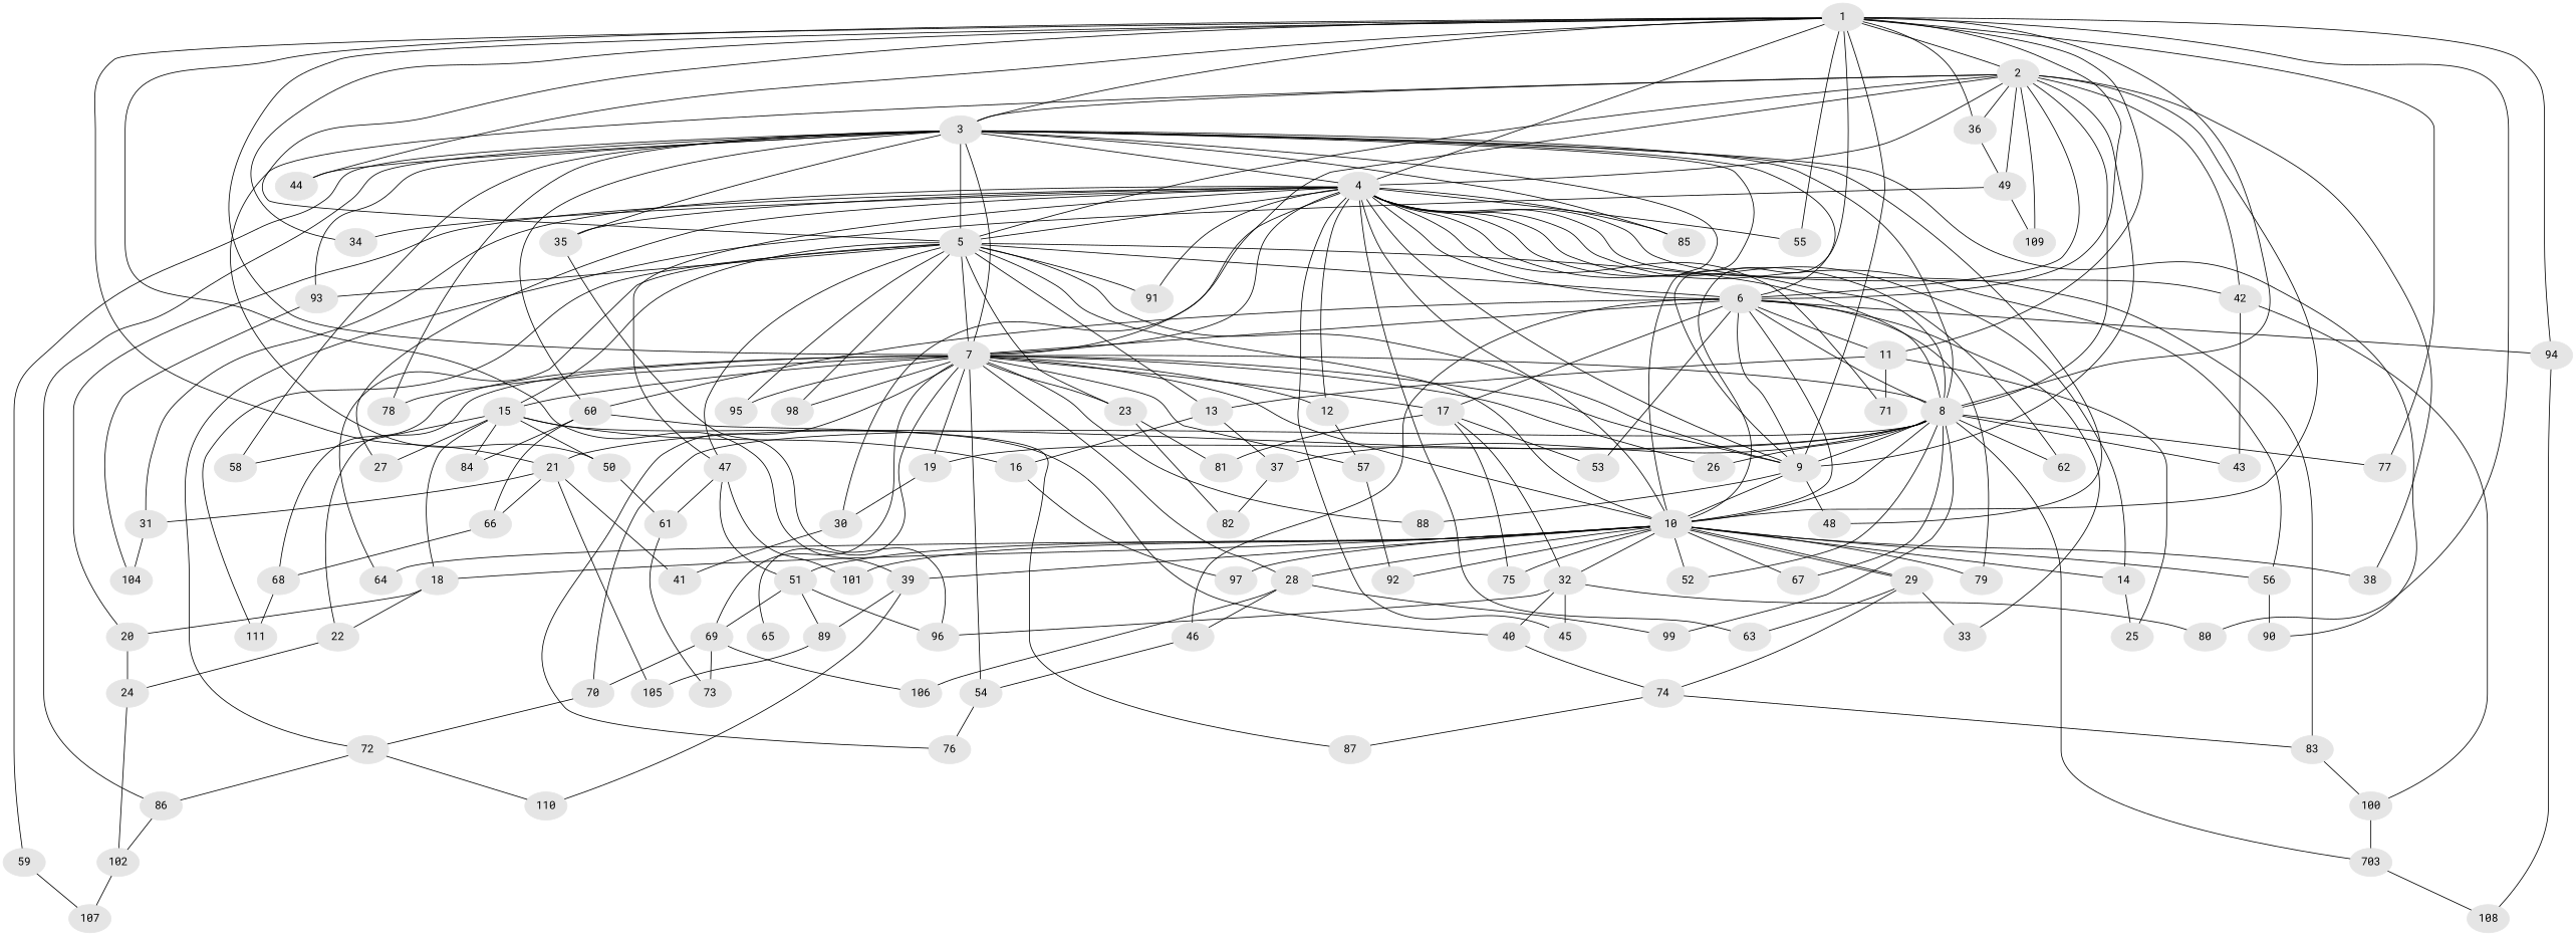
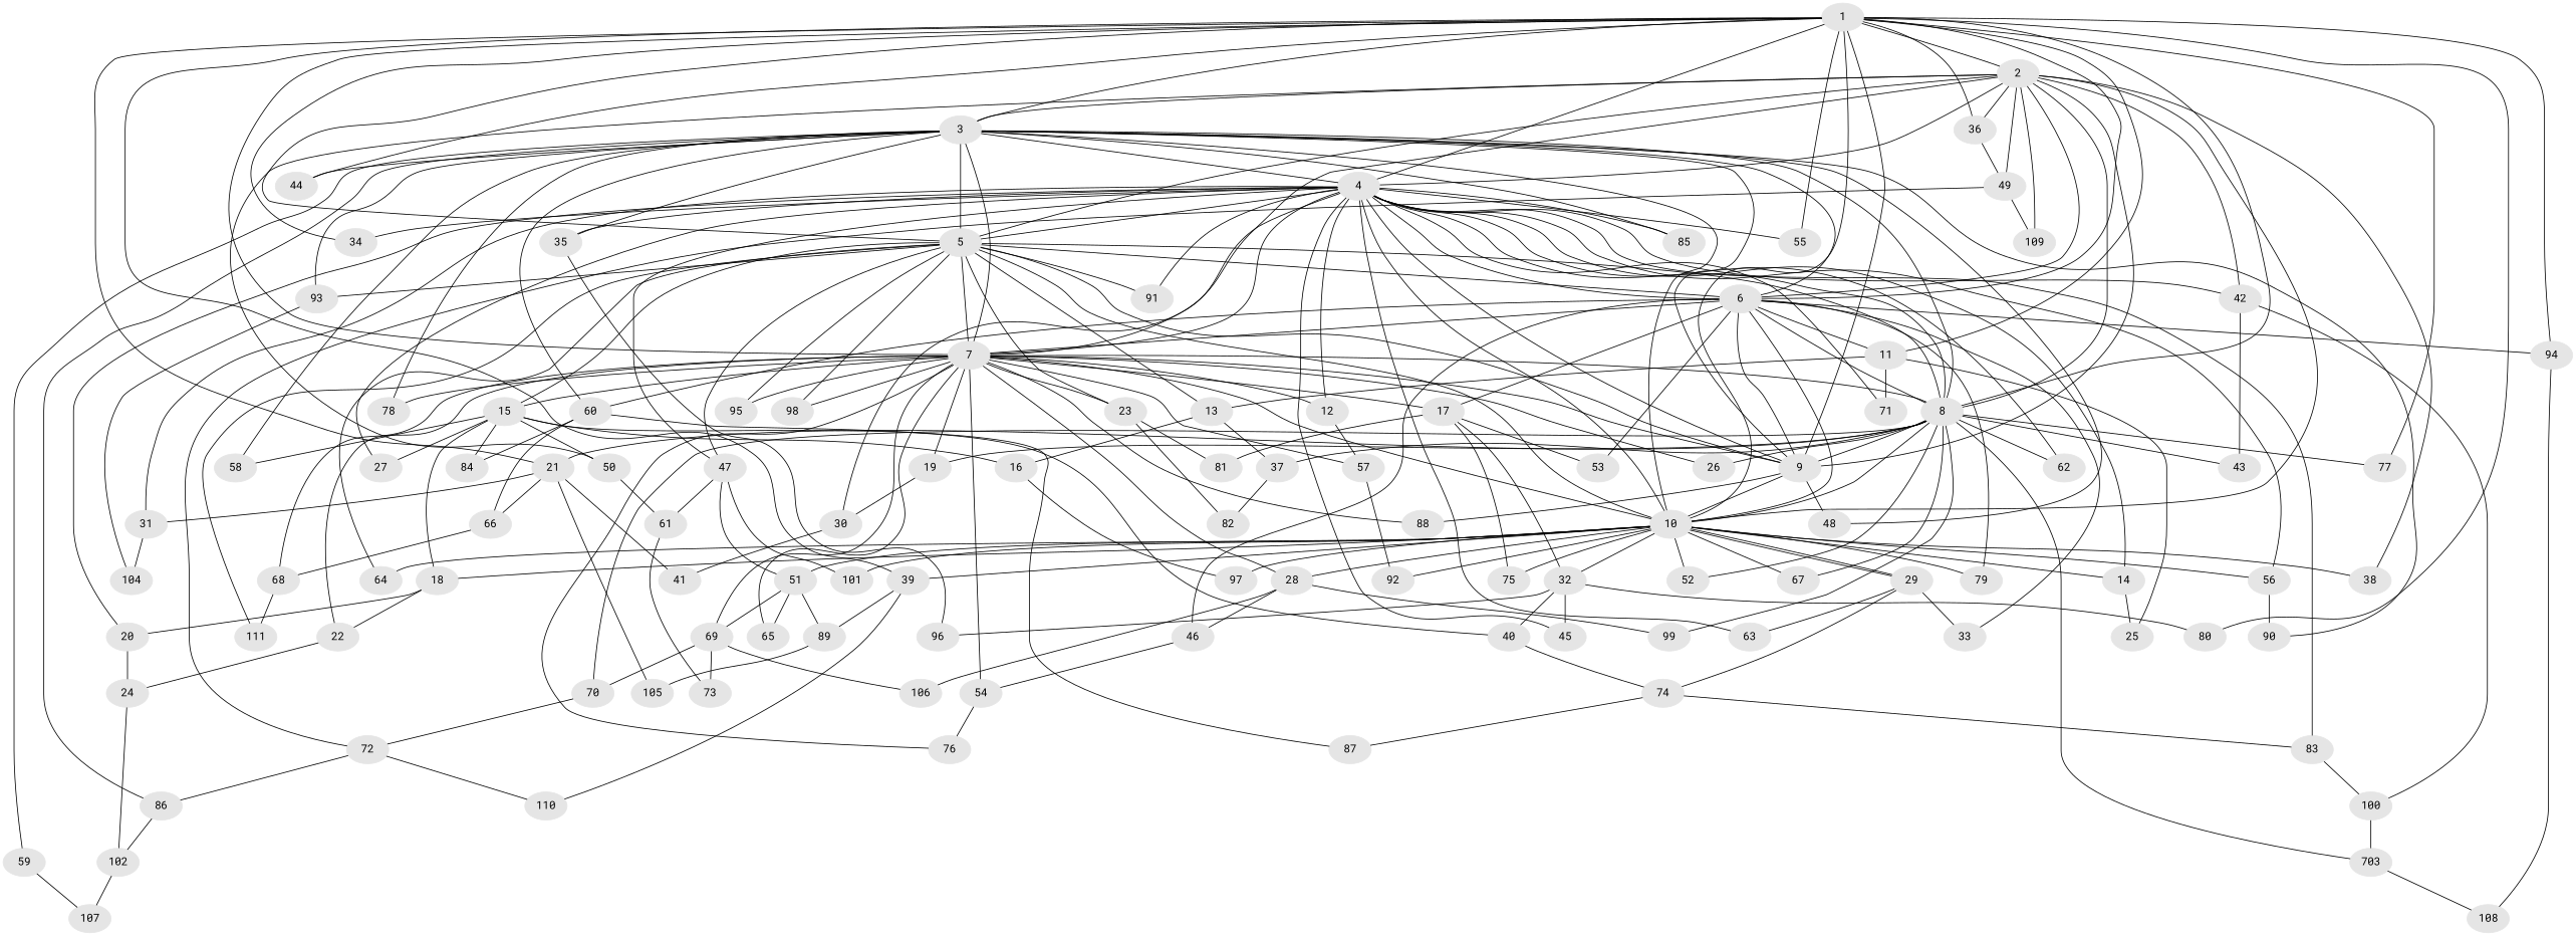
  graph {
    fontname="Roboto Mono"
    node [color=gray90 fontname="Roboto Mono" style=filled]
    edge [fontname="Roboto Mono"]
    1
    2
    3
    4
    5
    6
    7
    8
    9
    10
    11
    21
    34
    36
    39
    44
    55
    77
    80
    94
    38
    42
    49
    50
    109
    59
    35
    48
    58
    60
    78
    85
    86
    90
    93
    12
    14
    20
    27
    30
    31
    45
    47
    56
    62
    63
    71
    83
    91
    13
    15
    23
    64
    95
    98
    111
    17
    33
    46
    53
    79
    19
    22
    26
    28
    54
    57
    65
    68
    69
    76
    88
    37
    43
    52
    67
    70
    99
    n79 [label=703]
    18
    29
    32
    51
    75
    92
    97
    101
    25
    41
    66
    105
    89
    110
    108
    100
    72
    61
    107
    96
    84
    87
    102
    104
    24
    16
    40
    81
    82
    106
    73
    74
    1 -- 2
    1 -- 3
    1 -- 4
    1 -- 5
    1 -- 6
    1 -- 7
    1 -- 8
    1 -- 9
    1 -- 10
    1 -- 11
    1 -- 21
    1 -- 34
    1 -- 36
    1 -- 39
    1 -- 44
    1 -- 55
    1 -- 77
    1 -- 80
    1 -- 94
    2 -- 3
    2 -- 4
    2 -- 5
    2 -- 6
    2 -- 7
    2 -- 8
    2 -- 9
    2 -- 10
    2 -- 36
    2 -- 38
    2 -- 42
    2 -- 49
    2 -- 50
    2 -- 109
    3 -- 4
    3 -- 5
    3 -- 6
    3 -- 7
    3 -- 8
    3 -- 9
    3 -- 10
    3 -- 44
    3 -- 59
    3 -- 35
    3 -- 48
    3 -- 58
    3 -- 60
    3 -- 78
    3 -- 85
    3 -- 86
    3 -- 90
    3 -- 93
    4 -- 5
    4 -- 6
    4 -- 7
    4 -- 8
    4 -- 9
    4 -- 10
    4 -- 34
    4 -- 55
    4 -- 42
    4 -- 35
    4 -- 85
    4 -- 12
    4 -- 14
    4 -- 20
    4 -- 27
    4 -- 30
    4 -- 31
    4 -- 45
    4 -- 47
    4 -- 56
    4 -- 62
    4 -- 63
    4 -- 71
    4 -- 83
    4 -- 91
    5 -- 6
    5 -- 7
    5 -- 8
    5 -- 9
    5 -- 10
    5 -- 93
    5 -- 47
    5 -- 91
    5 -- 13
    5 -- 15
    5 -- 23
    5 -- 64
    5 -- 95
    5 -- 98
    5 -- 111
    6 -- 7
    6 -- 8
    6 -- 9
    6 -- 10
    6 -- 11
    6 -- 94
    6 -- 60
    6 -- 17
    6 -- 33
    6 -- 46
    6 -- 53
    6 -- 79
    7 -- 8
    7 -- 9
    7 -- 10
    7 -- 78
    7 -- 12
    7 -- 15
    7 -- 23
    7 -- 95
    7 -- 98
    7 -- 17
    7 -- 19
    7 -- 22
    7 -- 26
    7 -- 28
    7 -- 54
    7 -- 57
    7 -- 65
    7 -- 68
    7 -- 69
    7 -- 76
    7 -- 88
    8 -- 9
    8 -- 10
    8 -- 21
    8 -- 77
    8 -- 62
    8 -- 19
    8 -- 26
    8 -- 37
    8 -- 43
    8 -- 52
    8 -- 67
    8 -- 70
    8 -- 99
    8 -- n79
    9 -- 10
    9 -- 48
    9 -- 88
    10 -- 39
    10 -- 38
    10 -- 14
    10 -- 56
    10 -- 64
    10 -- 79
    10 -- 28
    10 -- 52
    10 -- 67
    10 -- 18
    10 -- 29
    10 -- 29
    10 -- 32
    10 -- 51
    10 -- 75
    10 -- 92
    10 -- 97
    10 -- 101
    11 -- 71
    11 -- 13
    11 -- 25
    21 -- 31
    21 -- 41
    21 -- 66
    21 -- 105
    36 -- 49
    39 -- 89
    39 -- 110
    94 -- 108
    42 -- 43
    42 -- 100
    49 -- 109
    49 -- 72
    50 -- 61
    59 -- 107
    35 -- 96
    60 -- 66
    60 -- 84
    60 -- 87
    86 -- 102
    93 -- 104
    12 -- 57
    14 -- 25
    20 -- 24
    30 -- 41
    31 -- 104
    47 -- 51
    47 -- 101
    47 -- 61
    56 -- 90
    83 -- 100
    13 -- 37
    13 -- 16
    15 -- 50
    15 -- 58
    15 -- 27
    15 -- 18
    15 -- 84
    15 -- 16
    15 -- 40
    23 -- 81
    23 -- 82
    17 -- 53
    17 -- 32
    17 -- 75
    17 -- 81
    46 -- 54
    19 -- 30
    22 -- 24
    28 -- 46
    28 -- 99
    28 -- 106
    54 -- 76
    57 -- 92
    68 -- 111
    69 -- 70
    69 -- 106
    69 -- 73
    37 -- 82
    70 -- 72
    n79 -- 108
    18 -- 20
    18 -- 22
    29 -- 63
    29 -- 33
    29 -- 74
    32 -- 80
    32 -- 45
    32 -- 96
    32 -- 40
-   51 -- 96
+   51 -- 65
    51 -- 69
    51 -- 89
    66 -- 68
    89 -- 105
    100 -- n79
    72 -- 86
    72 -- 110
    61 -- 73
    102 -- 107
    24 -- 102
    16 -- 97
    40 -- 74
    74 -- 83
    74 -- 87
  }
